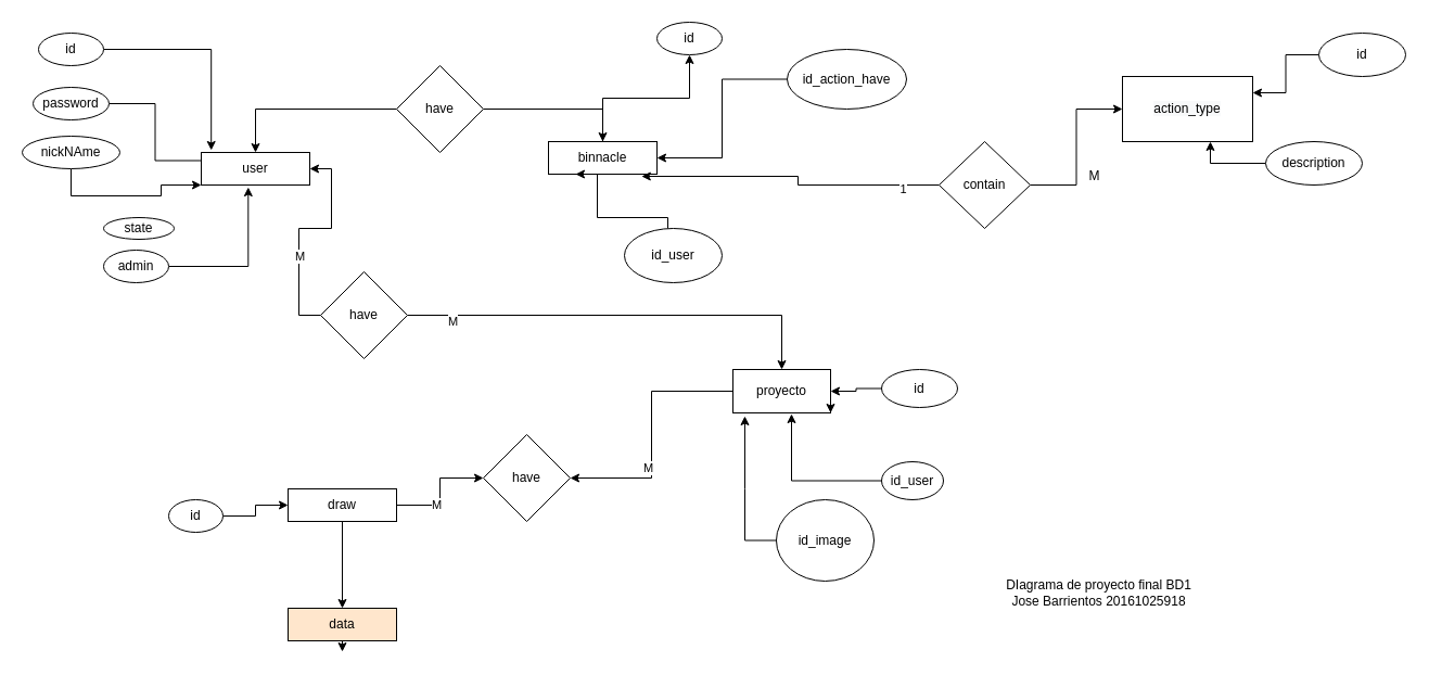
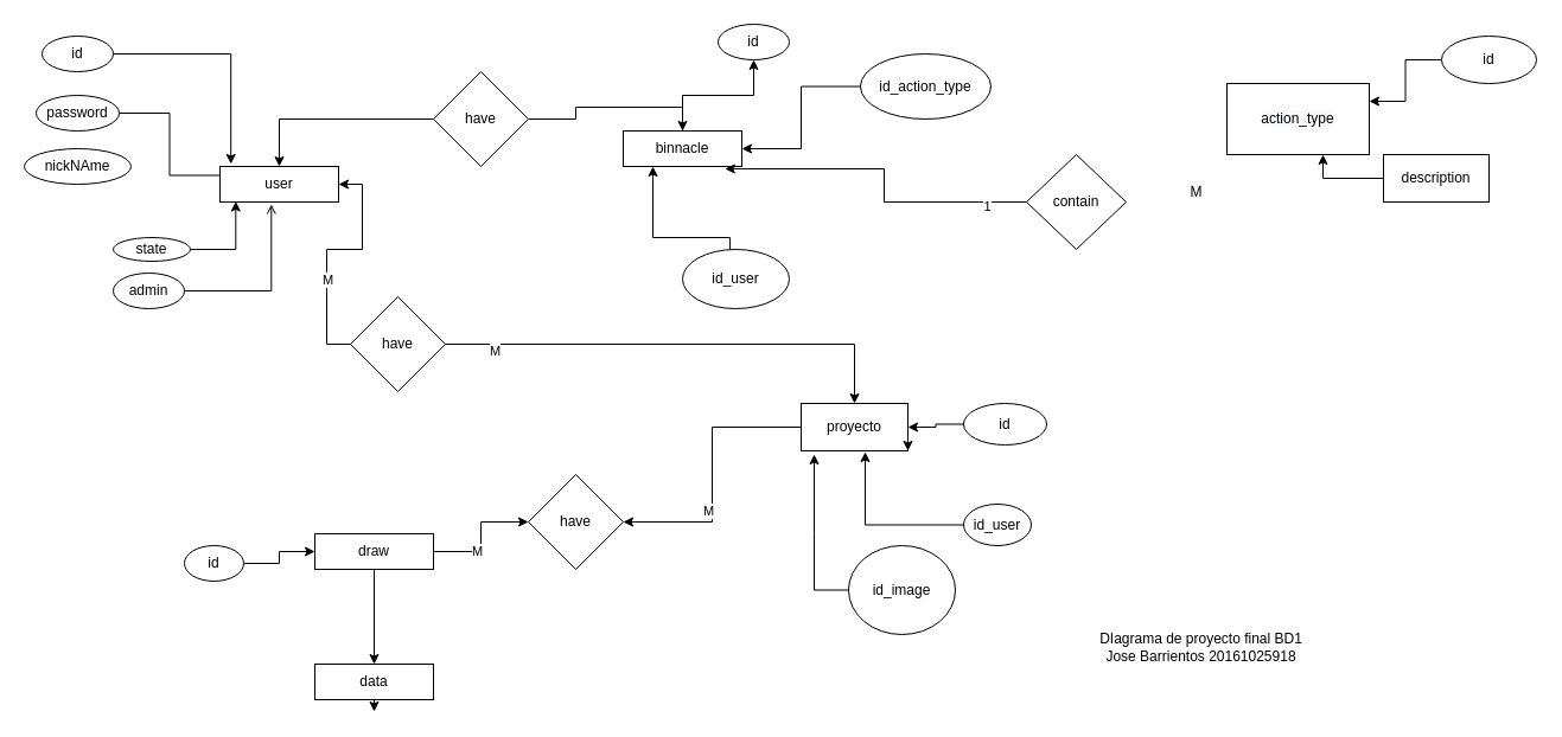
  <mxCell id="0" />
  <mxCell id="1" parent="0" />
  <mxCell id="2" value="user" style="rounded=0;whiteSpace=wrap;html=1;" parent="1" vertex="1"><mxGeometry x="185" y="140" width="100" height="30" as="geometry" /></mxCell>
  <mxCell id="3" style="edgeStyle=orthogonalEdgeStyle;rounded=0;orthogonalLoop=1;jettySize=auto;html=1;" parent="1" source="4" target="33" edge="1"><mxGeometry relative="1" as="geometry" /></mxCell>
- <mxCell id="4" value="binnacle" style="rounded=0;whiteSpace=wrap;html=1;" parent="1" vertex="1"><mxGeometry x="505" y="130" width="100" height="30" as="geometry" /></mxCell>
+ <mxCell id="4" value="binnacle" style="rounded=0;whiteSpace=wrap;html=1;" parent="1" vertex="1"><mxGeometry x="525" y="110" width="100" height="30" as="geometry" /></mxCell>
  <mxCell id="5" style="edgeStyle=orthogonalEdgeStyle;rounded=0;orthogonalLoop=1;jettySize=auto;html=1;" parent="1" source="8" target="36" edge="1"><mxGeometry relative="1" as="geometry" /></mxCell>
  <mxCell id="6" value="M" style="edgeLabel;html=1;align=center;verticalAlign=middle;resizable=0;points=[];" parent="5" vertex="1" connectable="0"><mxGeometry x="-0.314" y="1" relative="1" as="geometry"><mxPoint as="offset" /></mxGeometry></mxCell>
  <mxCell id="7" value="" style="edgeStyle=orthogonalEdgeStyle;rounded=0;orthogonalLoop=1;jettySize=auto;html=1;" edge="1" parent="1" source="8" target="10"><mxGeometry relative="1" as="geometry" /></mxCell>
  <mxCell id="8" value="draw" style="rounded=0;whiteSpace=wrap;html=1;" parent="1" vertex="1"><mxGeometry x="265" y="450" width="100" height="30" as="geometry" /></mxCell>
  <mxCell id="9" style="edgeStyle=orthogonalEdgeStyle;rounded=0;orthogonalLoop=1;jettySize=auto;html=1;exitX=0.5;exitY=1;exitDx=0;exitDy=0;" edge="1" parent="1" source="10"><mxGeometry relative="1" as="geometry"><mxPoint x="315" y="600" as="targetPoint" /></mxGeometry></mxCell>
- <mxCell id="10" value="data" style="rounded=0;whiteSpace=wrap;html=1;fillColor=#ffe6cc;" vertex="1" parent="1"><mxGeometry x="265" y="560" width="100" height="30" as="geometry" /></mxCell>
+ <mxCell id="10" value="data" style="rounded=0;whiteSpace=wrap;html=1;" vertex="1" parent="1"><mxGeometry x="265" y="560" width="100" height="30" as="geometry" /></mxCell>
  <mxCell id="11" style="edgeStyle=orthogonalEdgeStyle;rounded=0;orthogonalLoop=1;jettySize=auto;html=1;entryX=0.092;entryY=-0.067;entryDx=0;entryDy=0;entryPerimeter=0;" parent="1" source="12" target="2" edge="1"><mxGeometry relative="1" as="geometry" /></mxCell>
  <mxCell id="12" value="id" style="ellipse;whiteSpace=wrap;html=1;" parent="1" vertex="1"><mxGeometry x="35" y="30" width="60" height="30" as="geometry" /></mxCell>
  <mxCell id="13" style="edgeStyle=orthogonalEdgeStyle;rounded=0;orthogonalLoop=1;jettySize=auto;html=1;entryX=0;entryY=0.25;entryDx=0;entryDy=0;endArrow=none;" parent="1" source="14" target="2" edge="1"><mxGeometry relative="1" as="geometry" /></mxCell>
  <mxCell id="14" value="password" style="ellipse;whiteSpace=wrap;html=1;" parent="1" vertex="1"><mxGeometry x="30" y="80" width="70" height="30" as="geometry" /></mxCell>
- <mxCell id="15" style="edgeStyle=orthogonalEdgeStyle;rounded=0;orthogonalLoop=1;jettySize=auto;html=1;" parent="1" source="16" target="2" edge="1"><mxGeometry relative="1" as="geometry"><Array as="points"><mxPoint x="65" y="180" /><mxPoint x="148" y="180" /><mxPoint x="148" y="170" /></Array></mxGeometry></mxCell>
  <mxCell id="16" value="nickNAme" style="ellipse;whiteSpace=wrap;html=1;" parent="1" vertex="1"><mxGeometry x="20" y="125" width="90" height="30" as="geometry" /></mxCell>
+ <mxCell id="17" style="edgeStyle=orthogonalEdgeStyle;rounded=0;orthogonalLoop=1;jettySize=auto;html=1;entryX=0.133;entryY=0.983;entryDx=0;entryDy=0;entryPerimeter=0;" parent="1" source="18" target="2" edge="1"><mxGeometry relative="1" as="geometry" /></mxCell>
  <mxCell id="18" value="state" style="ellipse;whiteSpace=wrap;html=1;" parent="1" vertex="1"><mxGeometry x="95" y="200" width="65" height="20" as="geometry" /></mxCell>
- <mxCell id="19" style="edgeStyle=orthogonalEdgeStyle;rounded=0;orthogonalLoop=1;jettySize=auto;html=1;entryX=0.433;entryY=1.067;entryDx=0;entryDy=0;entryPerimeter=0;" parent="1" source="20" target="2" edge="1"><mxGeometry relative="1" as="geometry" /></mxCell>
+ <mxCell id="19" style="edgeStyle=orthogonalEdgeStyle;rounded=0;orthogonalLoop=1;jettySize=auto;html=1;entryX=0.433;entryY=1.067;entryDx=0;entryDy=0;entryPerimeter=0;endArrow=open;" parent="1" source="20" target="2" edge="1"><mxGeometry relative="1" as="geometry" /></mxCell>
  <mxCell id="20" value="admin" style="ellipse;whiteSpace=wrap;html=1;" parent="1" vertex="1"><mxGeometry x="95" y="230" width="60" height="30" as="geometry" /></mxCell>
  <mxCell id="21" style="edgeStyle=orthogonalEdgeStyle;rounded=0;orthogonalLoop=1;jettySize=auto;html=1;entryX=0;entryY=0.5;entryDx=0;entryDy=0;" parent="1" source="22" target="8" edge="1"><mxGeometry relative="1" as="geometry" /></mxCell>
  <mxCell id="22" value="id" style="ellipse;whiteSpace=wrap;html=1;" parent="1" vertex="1"><mxGeometry x="155" y="460" width="50" height="30" as="geometry" /></mxCell>
  <mxCell id="23" style="edgeStyle=orthogonalEdgeStyle;rounded=0;orthogonalLoop=1;jettySize=auto;html=1;entryX=1;entryY=0.5;entryDx=0;entryDy=0;" parent="1" source="25" target="36" edge="1"><mxGeometry relative="1" as="geometry" /></mxCell>
  <mxCell id="24" value="M" style="edgeLabel;html=1;align=center;verticalAlign=middle;resizable=0;points=[];" parent="23" vertex="1" connectable="0"><mxGeometry x="0.261" y="-4" relative="1" as="geometry"><mxPoint as="offset" /></mxGeometry></mxCell>
  <mxCell id="25" value="proyecto" style="rounded=0;whiteSpace=wrap;html=1;" parent="1" vertex="1"><mxGeometry x="675" y="340" width="90" height="40" as="geometry" /></mxCell>
  <mxCell id="26" style="edgeStyle=orthogonalEdgeStyle;rounded=0;orthogonalLoop=1;jettySize=auto;html=1;entryX=0.6;entryY=1.025;entryDx=0;entryDy=0;entryPerimeter=0;" parent="1" source="27" target="25" edge="1"><mxGeometry relative="1" as="geometry" /></mxCell>
  <mxCell id="27" value="id_user" style="ellipse;whiteSpace=wrap;html=1;" parent="1" vertex="1"><mxGeometry x="812" y="425" width="57" height="35" as="geometry" /></mxCell>
  <mxCell id="28" style="edgeStyle=orthogonalEdgeStyle;rounded=0;orthogonalLoop=1;jettySize=auto;html=1;entryX=1;entryY=0.5;entryDx=0;entryDy=0;" parent="1" source="29" target="25" edge="1"><mxGeometry relative="1" as="geometry" /></mxCell>
  <mxCell id="29" value="id" style="ellipse;whiteSpace=wrap;html=1;" parent="1" vertex="1"><mxGeometry x="812" y="340" width="70" height="35" as="geometry" /></mxCell>
  <mxCell id="30" style="edgeStyle=orthogonalEdgeStyle;rounded=0;orthogonalLoop=1;jettySize=auto;html=1;exitX=1;exitY=0.5;exitDx=0;exitDy=0;entryX=1;entryY=1;entryDx=0;entryDy=0;" parent="1" source="25" target="25" edge="1"><mxGeometry relative="1" as="geometry" /></mxCell>
  <mxCell id="31" style="edgeStyle=orthogonalEdgeStyle;rounded=0;orthogonalLoop=1;jettySize=auto;html=1;entryX=0.122;entryY=1.075;entryDx=0;entryDy=0;entryPerimeter=0;" parent="1" source="32" target="25" edge="1"><mxGeometry relative="1" as="geometry"><Array as="points"><mxPoint x="686" y="450" /><mxPoint x="686" y="450" /></Array></mxGeometry></mxCell>
  <mxCell id="32" value="id_image" style="ellipse;whiteSpace=wrap;html=1;" parent="1" vertex="1"><mxGeometry x="715" y="460" width="90" height="75" as="geometry" /></mxCell>
  <mxCell id="33" value="id" style="ellipse;whiteSpace=wrap;html=1;" parent="1" vertex="1"><mxGeometry x="605" y="20" width="60" height="30" as="geometry" /></mxCell>
  <mxCell id="34" style="edgeStyle=orthogonalEdgeStyle;rounded=0;orthogonalLoop=1;jettySize=auto;html=1;entryX=0.25;entryY=1;entryDx=0;entryDy=0;" parent="1" source="35" target="4" edge="1"><mxGeometry relative="1" as="geometry"><Array as="points"><mxPoint x="615" y="200" /><mxPoint x="550" y="200" /></Array></mxGeometry></mxCell>
  <mxCell id="35" value="id_user" style="ellipse;whiteSpace=wrap;html=1;" parent="1" vertex="1"><mxGeometry x="575" y="210" width="90" height="50" as="geometry" /></mxCell>
  <mxCell id="36" value="have" style="rhombus;whiteSpace=wrap;html=1;" parent="1" vertex="1"><mxGeometry x="445" y="400" width="80" height="80" as="geometry" /></mxCell>
  <mxCell id="37" style="edgeStyle=orthogonalEdgeStyle;rounded=0;orthogonalLoop=1;jettySize=auto;html=1;entryX=0.5;entryY=0;entryDx=0;entryDy=0;" parent="1" source="41" target="25" edge="1"><mxGeometry relative="1" as="geometry" /></mxCell>
  <mxCell id="38" value="M" style="edgeLabel;html=1;align=center;verticalAlign=middle;resizable=0;points=[];" parent="37" vertex="1" connectable="0"><mxGeometry x="0.772" y="-304" relative="1" as="geometry"><mxPoint as="offset" /></mxGeometry></mxCell>
  <mxCell id="39" style="edgeStyle=orthogonalEdgeStyle;rounded=0;orthogonalLoop=1;jettySize=auto;html=1;entryX=1;entryY=0.5;entryDx=0;entryDy=0;" parent="1" source="41" target="2" edge="1"><mxGeometry relative="1" as="geometry" /></mxCell>
  <mxCell id="40" value="M" style="edgeLabel;html=1;align=center;verticalAlign=middle;resizable=0;points=[];" parent="39" vertex="1" connectable="0"><mxGeometry x="-0.268" relative="1" as="geometry"><mxPoint as="offset" /></mxGeometry></mxCell>
  <mxCell id="41" value="have" style="rhombus;whiteSpace=wrap;html=1;" parent="1" vertex="1"><mxGeometry x="295" y="250" width="80" height="80" as="geometry" /></mxCell>
  <mxCell id="42" style="edgeStyle=orthogonalEdgeStyle;rounded=0;orthogonalLoop=1;jettySize=auto;html=1;entryX=0.5;entryY=0;entryDx=0;entryDy=0;" parent="1" source="44" target="4" edge="1"><mxGeometry relative="1" as="geometry" /></mxCell>
  <mxCell id="43" style="edgeStyle=orthogonalEdgeStyle;rounded=0;orthogonalLoop=1;jettySize=auto;html=1;entryX=0.5;entryY=0;entryDx=0;entryDy=0;" parent="1" source="44" target="2" edge="1"><mxGeometry relative="1" as="geometry" /></mxCell>
  <mxCell id="44" value="have" style="rhombus;whiteSpace=wrap;html=1;" parent="1" vertex="1"><mxGeometry x="365" y="60" width="80" height="80" as="geometry" /></mxCell>
  <mxCell id="45" style="edgeStyle=orthogonalEdgeStyle;rounded=0;orthogonalLoop=1;jettySize=auto;html=1;entryX=1;entryY=0.5;entryDx=0;entryDy=0;" edge="1" parent="1" source="46" target="4"><mxGeometry relative="1" as="geometry" /></mxCell>
- <mxCell id="46" value="id_action_have" style="ellipse;whiteSpace=wrap;html=1;" vertex="1" parent="1"><mxGeometry x="725" y="45" width="110" height="55" as="geometry" /></mxCell>
+ <mxCell id="46" value="id_action_type" style="ellipse;whiteSpace=wrap;html=1;" vertex="1" parent="1"><mxGeometry x="725" y="45" width="110" height="55" as="geometry" /></mxCell>
  <mxCell id="47" value="&lt;span style=&quot;font-family: &amp;#34;helvetica&amp;#34; ; font-size: 12px ; font-style: normal ; font-weight: 400 ; letter-spacing: normal ; text-align: center ; text-indent: 0px ; text-transform: none ; word-spacing: 0px ; background-color: rgb(248 , 249 , 250) ; float: none ; display: inline&quot;&gt;action_type&lt;/span&gt;" style="rounded=0;whiteSpace=wrap;html=1;" vertex="1" parent="1"><mxGeometry x="1034" y="70" width="120" height="60" as="geometry" /></mxCell>
  <mxCell id="48" style="edgeStyle=orthogonalEdgeStyle;rounded=0;orthogonalLoop=1;jettySize=auto;html=1;entryX=1;entryY=0.25;entryDx=0;entryDy=0;" edge="1" parent="1" source="49" target="47"><mxGeometry relative="1" as="geometry" /></mxCell>
  <mxCell id="49" value="id" style="ellipse;whiteSpace=wrap;html=1;" vertex="1" parent="1"><mxGeometry x="1215" y="30" width="80" height="40" as="geometry" /></mxCell>
  <mxCell id="50" style="edgeStyle=orthogonalEdgeStyle;rounded=0;orthogonalLoop=1;jettySize=auto;html=1;entryX=0.675;entryY=1;entryDx=0;entryDy=0;entryPerimeter=0;" edge="1" parent="1" source="51" target="47"><mxGeometry relative="1" as="geometry" /></mxCell>
- <mxCell id="51" value="description" style="ellipse;whiteSpace=wrap;html=1;" vertex="1" parent="1"><mxGeometry x="1166" y="130" width="89" height="40" as="geometry" /></mxCell>
+ <mxCell id="51" value="description" style="whiteSpace=wrap;html=1;rounded=0;" vertex="1" parent="1"><mxGeometry x="1166" y="130" width="89" height="40" as="geometry" /></mxCell>
  <mxCell id="52" style="edgeStyle=orthogonalEdgeStyle;rounded=0;orthogonalLoop=1;jettySize=auto;html=1;entryX=0.858;entryY=1.067;entryDx=0;entryDy=0;entryPerimeter=0;" edge="1" parent="1" source="55" target="4"><mxGeometry relative="1" as="geometry" /></mxCell>
  <mxCell id="53" value="1" style="edgeLabel;html=1;align=center;verticalAlign=middle;resizable=0;points=[];" vertex="1" connectable="0" parent="52"><mxGeometry x="-0.758" y="3" relative="1" as="geometry"><mxPoint as="offset" /></mxGeometry></mxCell>
- <mxCell id="54" style="edgeStyle=orthogonalEdgeStyle;rounded=0;orthogonalLoop=1;jettySize=auto;html=1;entryX=0;entryY=0.5;entryDx=0;entryDy=0;" edge="1" parent="1" source="55" target="47"><mxGeometry relative="1" as="geometry" /></mxCell>
  <mxCell id="55" value="contain" style="rhombus;whiteSpace=wrap;html=1;" vertex="1" parent="1"><mxGeometry x="865" y="130" width="84" height="80" as="geometry" /></mxCell>
  <mxCell id="56" value="M" style="text;html=1;align=center;verticalAlign=middle;resizable=0;points=[];autosize=1;" vertex="1" parent="1"><mxGeometry x="993" y="152" width="30" height="20" as="geometry" /></mxCell>
  <mxCell id="57" value="DIagrama de proyecto final BD1&lt;br&gt;Jose Barrientos 20161025918" style="text;html=1;align=center;verticalAlign=middle;resizable=0;points=[];autosize=1;" vertex="1" parent="1"><mxGeometry x="917" y="531" width="190" height="30" as="geometry" /></mxCell>
